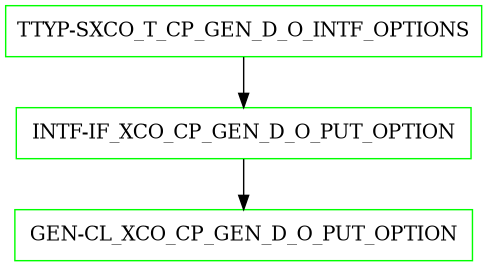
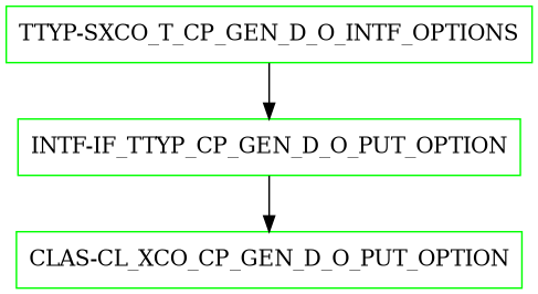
  digraph {
    node [color=green shape=box]
    n1 [label="TTYP-SXCO_T_CP_GEN_D_O_INTF_OPTIONS"]
-   "INTF-IF_XCO_CP_GEN_D_O_PUT_OPTION"
-   "CLAS-CL_XCO_CP_GEN_D_O_PUT_OPTION" [label="GEN-CL_XCO_CP_GEN_D_O_PUT_OPTION"]
+   "INTF-IF_XCO_CP_GEN_D_O_PUT_OPTION" [label="INTF-IF_TTYP_CP_GEN_D_O_PUT_OPTION"]
+   "CLAS-CL_XCO_CP_GEN_D_O_PUT_OPTION"
    n1 -> "INTF-IF_XCO_CP_GEN_D_O_PUT_OPTION"
    "INTF-IF_XCO_CP_GEN_D_O_PUT_OPTION" -> "CLAS-CL_XCO_CP_GEN_D_O_PUT_OPTION"
  }
